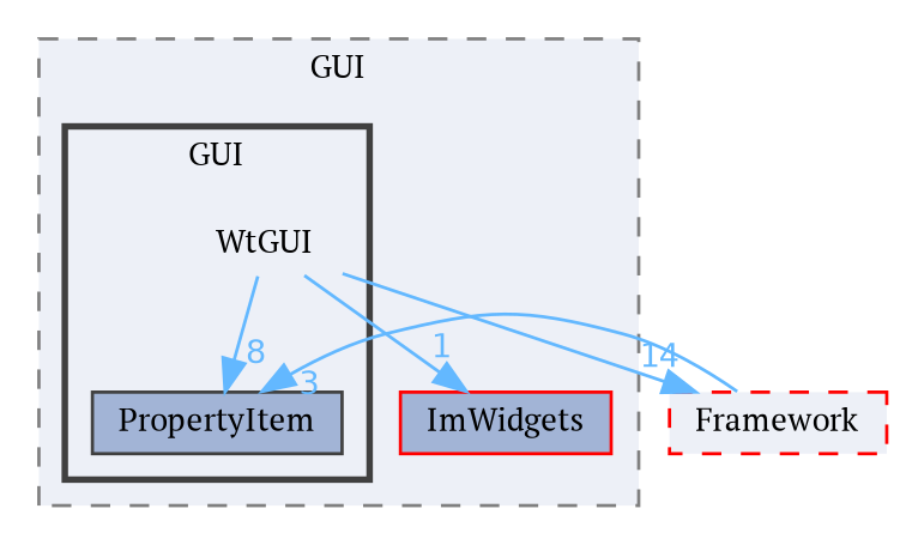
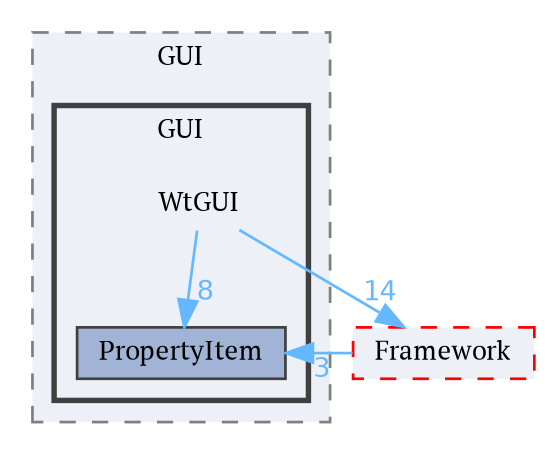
  digraph {
    compound=true
    fontname="PT Serif"
    node [fontname="PT Serif" fontsize=10 shape=box color=red fillcolor="#a2b4d6" style=filled]
    edge [color=steelblue1 fontcolor=steelblue1 fontname="PT Serif" fontsize=10 labeldistance=1.5 labelfontname=Helvetica labelfontsize=10]
    n1 [height=0.2 label=WtGUI shape=plaintext width=0.4 color="" fillcolor="" style=""]
    n2 [color=grey25 height=0.2 label=PropertyItem width=0.4]
-   n3 [height=0.2 label=ImWidgets width=0.4]
    n4 [fillcolor="#edf0f7" height=0.2 label=Framework style="filled,dashed" width=0.4]
    subgraph cluster_1 {
      bgcolor="#edf0f7"
      fontsize=10
      label=GUI
      pencolor=grey50
      style="filled,dashed"
-     n3
      subgraph cluster_2 {
        bgcolor="#edf0f7"
        fontsize=10
        label=GUI
        pencolor=grey25
        style="filled,bold"
        n1
        n2
      }
    }
    n1 -> n2 [headlabel=8]
-   n1 -> n3 [headlabel=1]
    n1 -> n4 [headlabel=14]
    n4 -> n2 [headlabel=3]
  }
